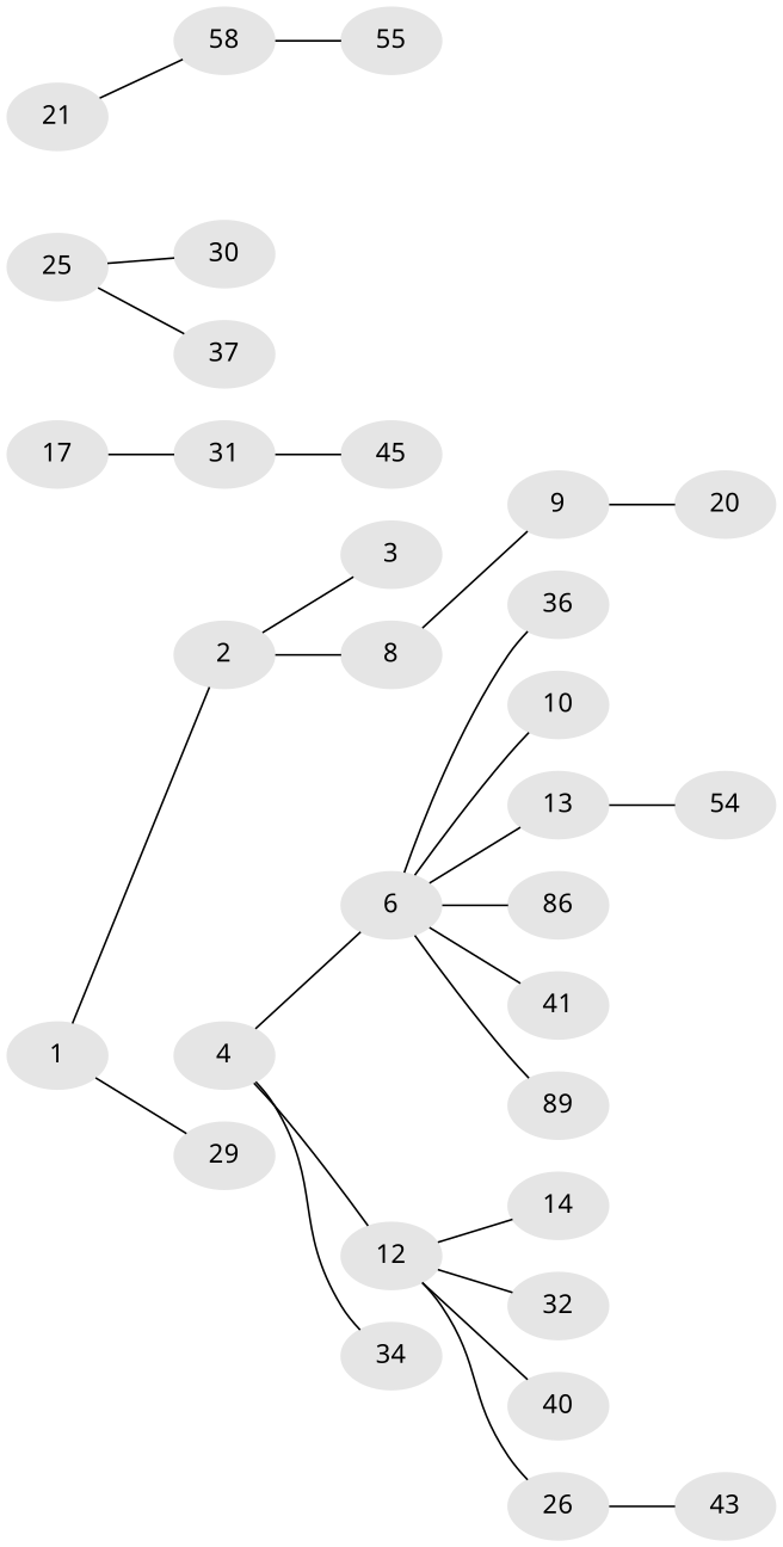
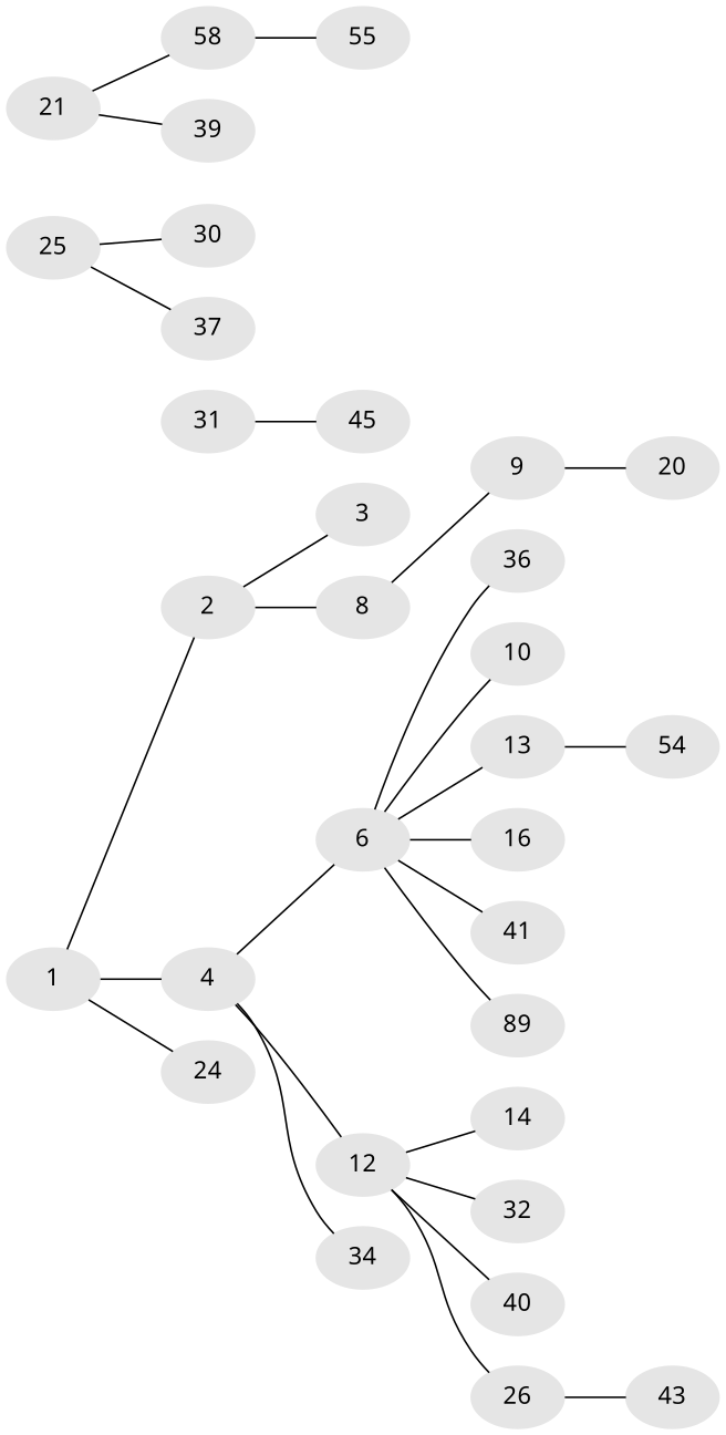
  graph {
    fontname="Noto Sans"
    rankdir=LR
    node [color=gray90 fontname="Noto Sans" style=filled]
    edge [fontname="Noto Sans"]
    1 [super="+53"]
    2 [super="+5"]
    4 [super="+7"]
-   24 [super="+28" label=29]
+   24 [super="+28"]
    3 [super="+42"]
    8
    6 [super="+15"]
    12 [super="+22"]
    34 [super="+35"]
    9 [super="+11"]
    36
    10 [super="+43"]
    13 [super="+19"]
-   16 [super="+23" label=86]
+   16 [super="+23"]
    41 [super="+48"]
    n16 [label=89]
    14 [super="+47"]
    32
    40 [super="+56"]
    26 [super="+50"]
-   17 [super="+18"]
    31 [super="+46"]
    54
    20 [super="+57"]
    25 [super="+27"]
    30
    37
    21 [super="+52"]
    n29 [label=58 super="+51"]
+   39
    n31 [label=43 super="+44"]
    45
    55
    1 -- 2
+   1 -- 4
    1 -- 24
    2 -- 3
    2 -- 8
    4 -- 6
    4 -- 12
    4 -- 34
    8 -- 9
    6 -- 36
    6 -- 10
    6 -- 13
    6 -- 16
    6 -- 41
    6 -- n16
    12 -- 14
    12 -- 32
    12 -- 40
    12 -- 26
    9 -- 20
    13 -- 54
    26 -- n31
-   17 -- 31
    31 -- 45
    25 -- 30
    25 -- 37
    21 -- n29
+   21 -- 39
    n29 -- 55
  }
